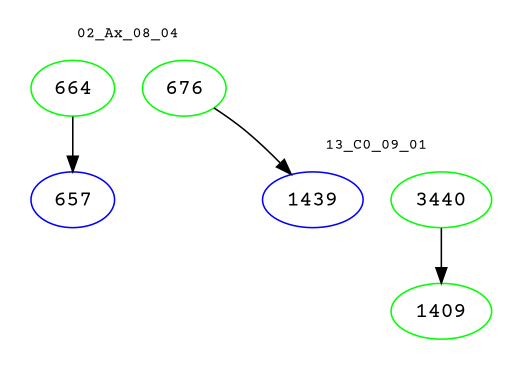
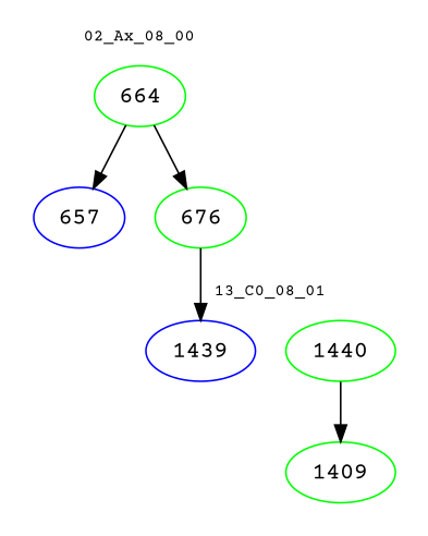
  digraph {
    fontname="Courier Prime"
    node [color=green fontname="Courier Prime"]
    edge [color=black fontname="Courier Prime"]
    n1 [label=664]
    n2 [color=blue label=657]
    n3 [label=676]
-   n4 [label=3440]
+   n4 [label=1440]
    n5 [label=1409]
    n6 [color=blue label=1439]
    subgraph cluster_1 {
      color=white
      fontsize=10
-     label="02_Ax_08_04"
+     label="02_Ax_08_00"
      n1
      n2
      n3
    }
    subgraph cluster_2 {
      color=white
      fontsize=10
-     label="13_C0_09_01"
+     label="13_C0_08_01"
      n4
      n5
      n6
    }
    n1 -> n2
+   n1 -> n3
    n3 -> n6
    n4 -> n5
  }
